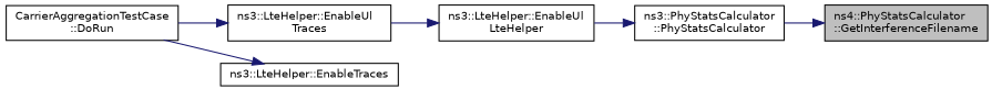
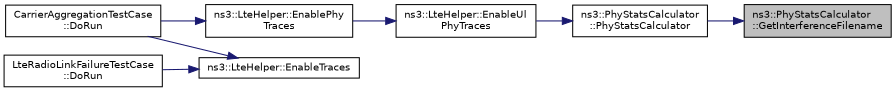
  digraph {
    rankdir=RL
    node [color=black fillcolor=white fontname=Helvetica fontsize=10 shape=record style=filled]
    edge [color=midnightblue dir=back fontname=Helvetica fontsize=10 labelfontname=Helvetica labelfontsize=10 style=solid]
-   n1 [fillcolor=grey75 fontcolor=black height=0.2 label="ns4::PhyStatsCalculator\l::GetInterferenceFilename" width=0.4]
+   n1 [fillcolor=grey75 fontcolor=black height=0.2 label="ns3::PhyStatsCalculator\l::GetInterferenceFilename" width=0.4]
    n2 [height=0.2 label="ns3::PhyStatsCalculator\l::PhyStatsCalculator" width=0.4]
-   n3 [height=0.2 label="ns3::LteHelper::EnableUl\lLteHelper" width=0.4]
-   n4 [height=0.2 label="ns3::LteHelper::EnableUl\lTraces" width=0.4]
+   n3 [height=0.2 label="ns3::LteHelper::EnableUl\lPhyTraces" width=0.4]
+   n4 [height=0.2 label="ns3::LteHelper::EnablePhy\lTraces" width=0.4]
    n5 [height=0.2 label="CarrierAggregationTestCase\l::DoRun" width=0.4]
    n6 [height=0.2 label="ns3::LteHelper::EnableTraces" width=0.4]
+   n7 [height=0.2 label="LteRadioLinkFailureTestCase\l::DoRun" width=0.4]
    n1 -> n2
    n2 -> n3
    n3 -> n4
    n4 -> n5
    n6 -> n5
+   n6 -> n7
  }
